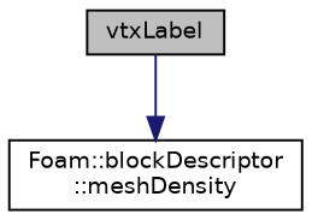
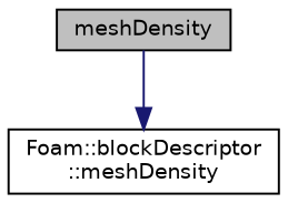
  digraph {
    rankdir=TB
    node [color=black fontname=Helvetica fontsize=10 shape=record]
-   n1 [fillcolor=grey75 fontcolor=black height=0.2 label=vtxLabel style=filled width=0.4]
+   n1 [fillcolor=grey75 fontcolor=black height=0.2 label=meshDensity style=filled width=0.4]
    n2 [height=0.2 label="Foam::blockDescriptor\l::meshDensity" width=0.4]
    n1 -> n2 [color=midnightblue fontname=Helvetica fontsize=10 labelfontname=Helvetica labelfontsize=10 style=solid]
  }
